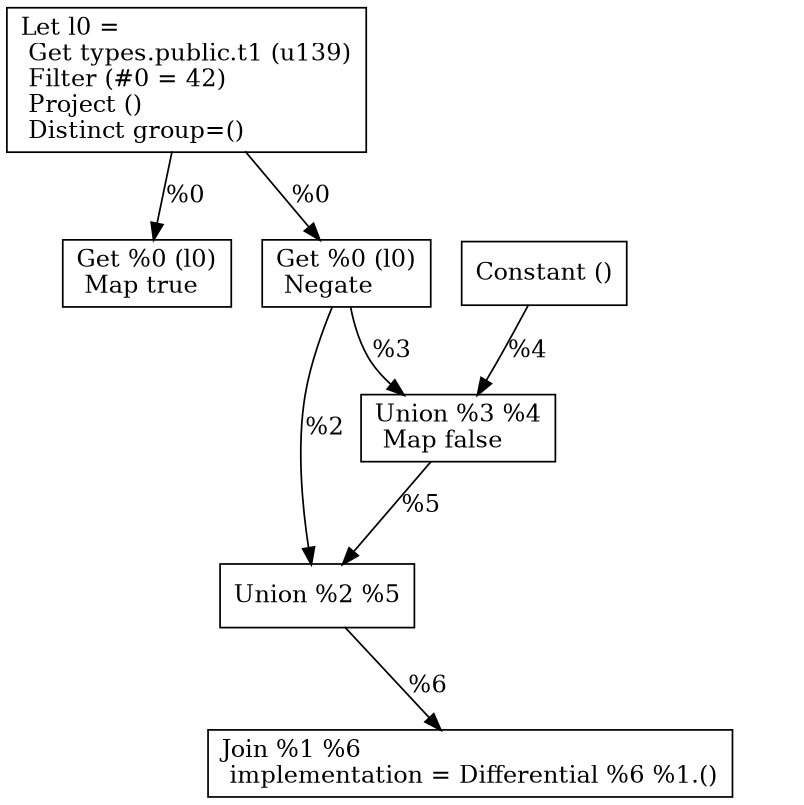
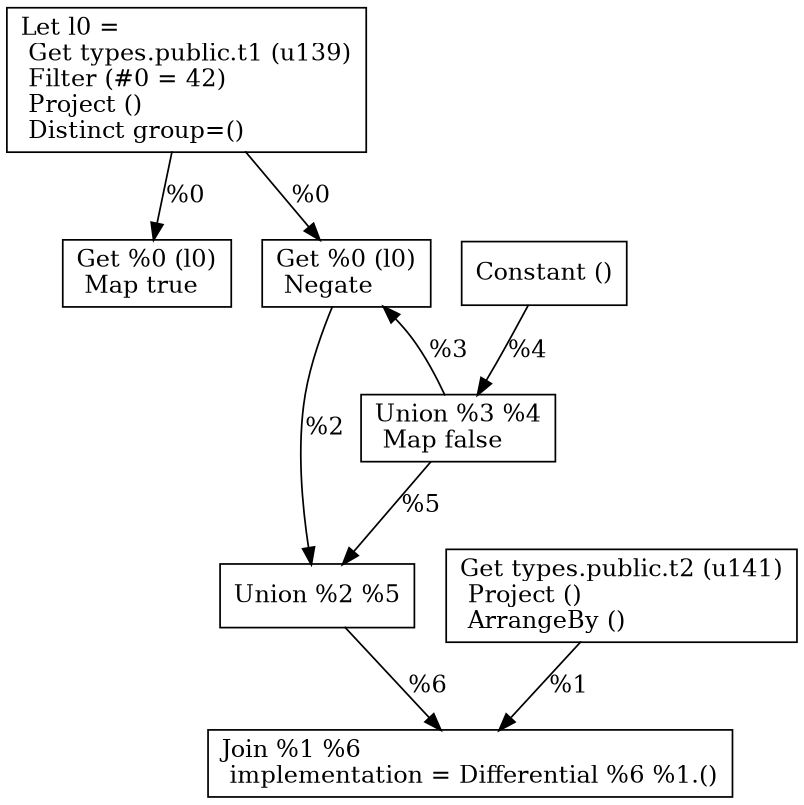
  digraph {
    node [shape=record]
    n1 [label="Let l0 =\l Get types.public.t1 (u139)\l Filter (#0 = 42)\l Project ()\l Distinct group=()\l"]
    n2 [label=" Get %0 (l0)\l Map true\l"]
    n3 [label=" Get %0 (l0)\l Negate\l"]
    n4 [label=" Union %2 %5\l"]
    n5 [label=" Union %3 %4\l Map false\l"]
+   n6 [label=" Get types.public.t2 (u141)\l Project ()\l ArrangeBy ()\l"]
    n7 [label=" Join %1 %6\l  implementation = Differential %6 %1.()\l"]
    n8 [label=" Constant ()\l"]
    n1 -> n2 [label="%0\l"]
    n1 -> n3 [label="%0\l"]
    n3 -> n4 [label="%2\l"]
-   n3 -> n5 [label="%3\l"]
+   n5 -> n3 [label="%3\l"]
    n4 -> n7 [label="%6\l"]
    n5 -> n4 [label="%5\l"]
+   n6 -> n7 [label="%1\l"]
    n8 -> n5 [label="%4\l"]
  }
